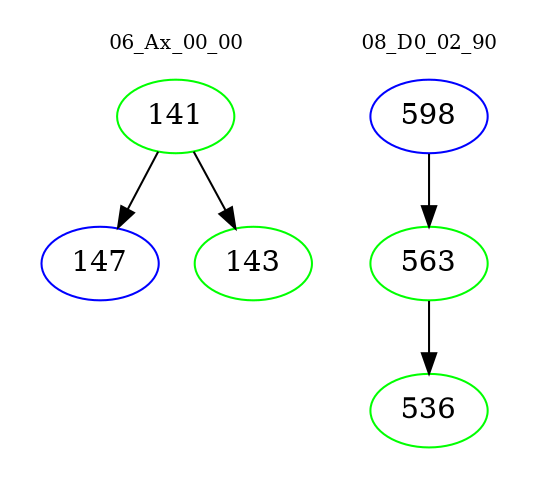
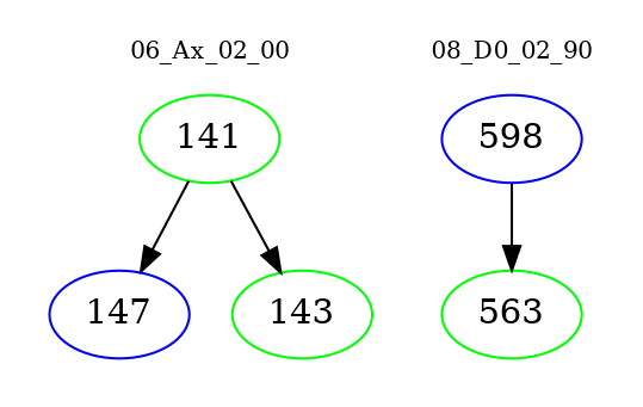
  digraph {
    node [color=green]
    edge [color=black]
    n1 [label=141]
    n2 [color=blue label=147]
    n3 [label=143]
    n4 [label=563]
    n5 [color=blue label=598]
-   n6 [label=536]
    subgraph cluster_1 {
      color=white
      fontsize=10
-     label="06_Ax_00_00"
+     label="06_Ax_02_00"
      n1
      n2
      n3
    }
    subgraph cluster_2 {
      color=white
      fontsize=10
      label="08_D0_02_90"
      n4
      n5
-     n6
    }
    n1 -> n2
    n1 -> n3
-   n4 -> n6
    n5 -> n4
  }
